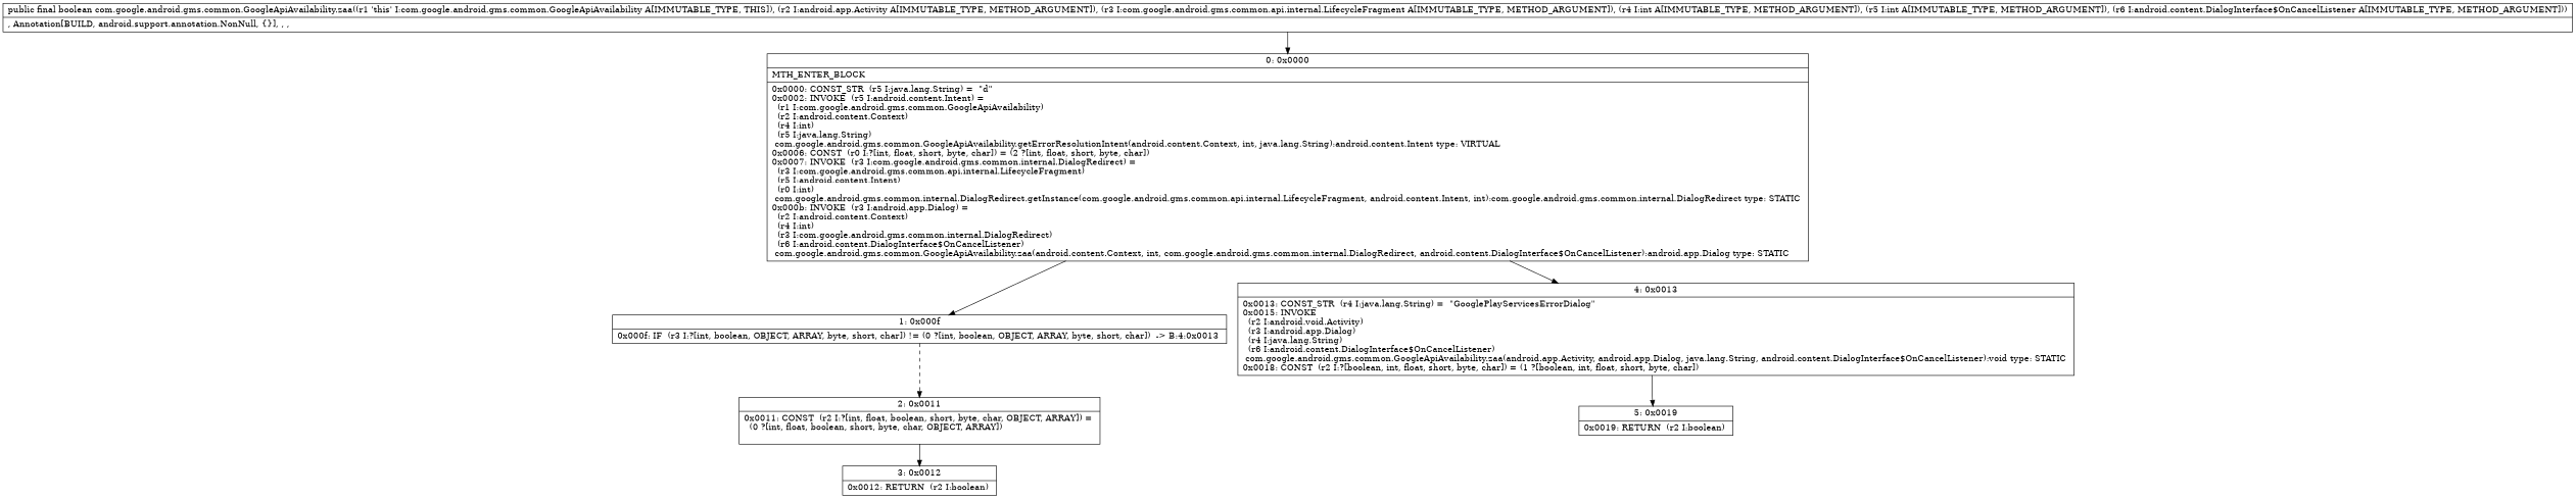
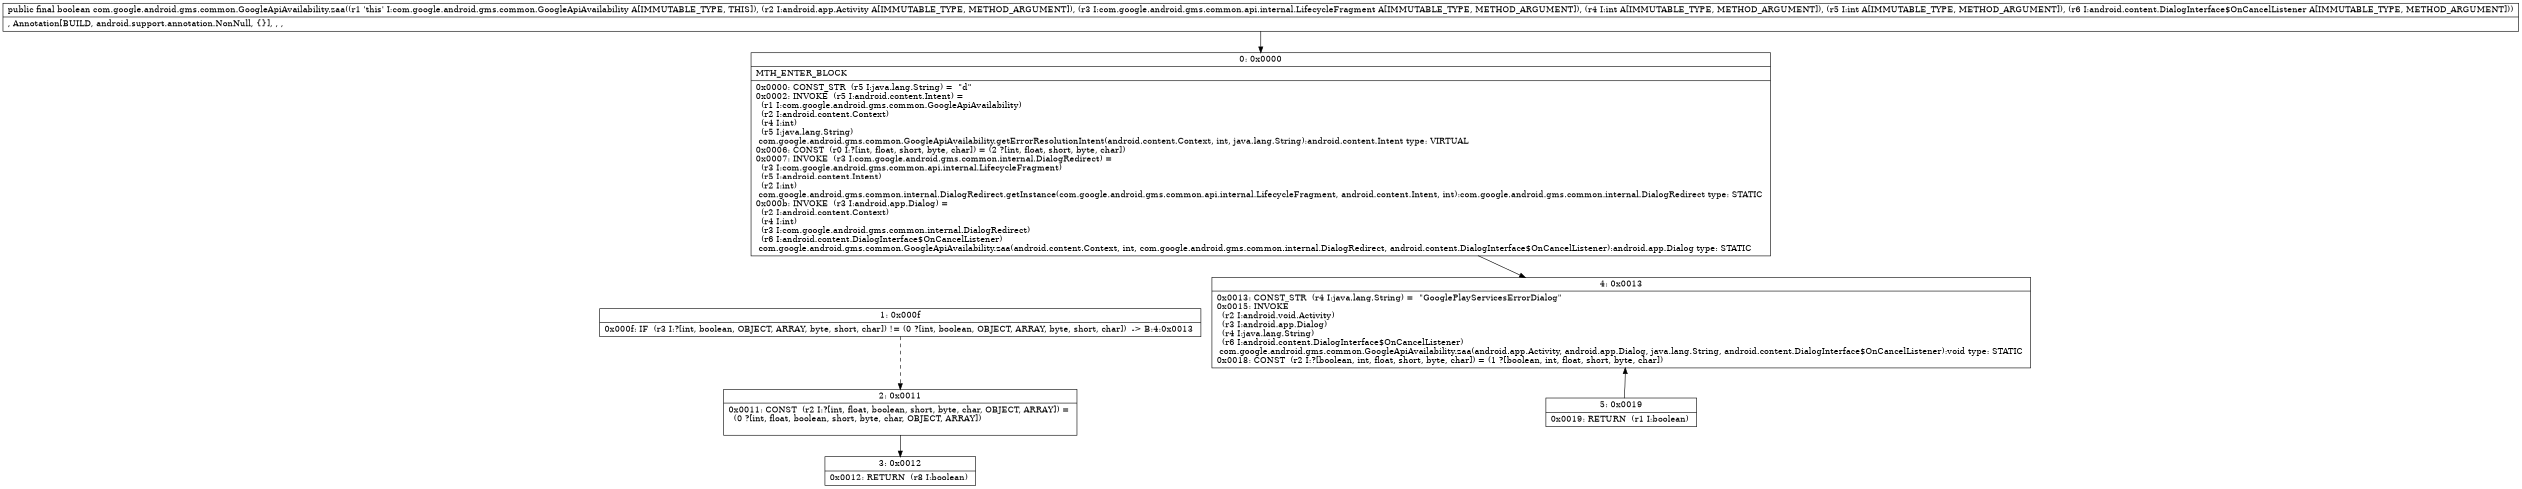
  digraph {
    node [shape=record]
-   n1 [label="{0\:\ 0x0000|MTH_ENTER_BLOCK\l|0x0000: CONST_STR  (r5 I:java.lang.String) =  \"d\" \l0x0002: INVOKE  (r5 I:android.content.Intent) = \l  (r1 I:com.google.android.gms.common.GoogleApiAvailability)\l  (r2 I:android.content.Context)\l  (r4 I:int)\l  (r5 I:java.lang.String)\l com.google.android.gms.common.GoogleApiAvailability.getErrorResolutionIntent(android.content.Context, int, java.lang.String):android.content.Intent type: VIRTUAL \l0x0006: CONST  (r0 I:?[int, float, short, byte, char]) = (2 ?[int, float, short, byte, char]) \l0x0007: INVOKE  (r3 I:com.google.android.gms.common.internal.DialogRedirect) = \l  (r3 I:com.google.android.gms.common.api.internal.LifecycleFragment)\l  (r5 I:android.content.Intent)\l  (r0 I:int)\l com.google.android.gms.common.internal.DialogRedirect.getInstance(com.google.android.gms.common.api.internal.LifecycleFragment, android.content.Intent, int):com.google.android.gms.common.internal.DialogRedirect type: STATIC \l0x000b: INVOKE  (r3 I:android.app.Dialog) = \l  (r2 I:android.content.Context)\l  (r4 I:int)\l  (r3 I:com.google.android.gms.common.internal.DialogRedirect)\l  (r6 I:android.content.DialogInterface$OnCancelListener)\l com.google.android.gms.common.GoogleApiAvailability.zaa(android.content.Context, int, com.google.android.gms.common.internal.DialogRedirect, android.content.DialogInterface$OnCancelListener):android.app.Dialog type: STATIC \l}"]
+   n1 [label="{0\:\ 0x0000|MTH_ENTER_BLOCK\l|0x0000: CONST_STR  (r5 I:java.lang.String) =  \"d\" \l0x0002: INVOKE  (r5 I:android.content.Intent) = \l  (r1 I:com.google.android.gms.common.GoogleApiAvailability)\l  (r2 I:android.content.Context)\l  (r4 I:int)\l  (r5 I:java.lang.String)\l com.google.android.gms.common.GoogleApiAvailability.getErrorResolutionIntent(android.content.Context, int, java.lang.String):android.content.Intent type: VIRTUAL \l0x0006: CONST  (r0 I:?[int, float, short, byte, char]) = (2 ?[int, float, short, byte, char]) \l0x0007: INVOKE  (r3 I:com.google.android.gms.common.internal.DialogRedirect) = \l  (r3 I:com.google.android.gms.common.api.internal.LifecycleFragment)\l  (r5 I:android.content.Intent)\l  (r2 I:int)\l com.google.android.gms.common.internal.DialogRedirect.getInstance(com.google.android.gms.common.api.internal.LifecycleFragment, android.content.Intent, int):com.google.android.gms.common.internal.DialogRedirect type: STATIC \l0x000b: INVOKE  (r3 I:android.app.Dialog) = \l  (r2 I:android.content.Context)\l  (r4 I:int)\l  (r3 I:com.google.android.gms.common.internal.DialogRedirect)\l  (r6 I:android.content.DialogInterface$OnCancelListener)\l com.google.android.gms.common.GoogleApiAvailability.zaa(android.content.Context, int, com.google.android.gms.common.internal.DialogRedirect, android.content.DialogInterface$OnCancelListener):android.app.Dialog type: STATIC \l}"]
    n2 [label="{1\:\ 0x000f|0x000f: IF  (r3 I:?[int, boolean, OBJECT, ARRAY, byte, short, char]) != (0 ?[int, boolean, OBJECT, ARRAY, byte, short, char])  \-\> B:4:0x0013 \l}"]
    n3 [label="{4\:\ 0x0013|0x0013: CONST_STR  (r4 I:java.lang.String) =  \"GooglePlayServicesErrorDialog\" \l0x0015: INVOKE  \l  (r2 I:android.void.Activity)\l  (r3 I:android.app.Dialog)\l  (r4 I:java.lang.String)\l  (r6 I:android.content.DialogInterface$OnCancelListener)\l com.google.android.gms.common.GoogleApiAvailability.zaa(android.app.Activity, android.app.Dialog, java.lang.String, android.content.DialogInterface$OnCancelListener):void type: STATIC \l0x0018: CONST  (r2 I:?[boolean, int, float, short, byte, char]) = (1 ?[boolean, int, float, short, byte, char]) \l}"]
    n4 [label="{2\:\ 0x0011|0x0011: CONST  (r2 I:?[int, float, boolean, short, byte, char, OBJECT, ARRAY]) = \l  (0 ?[int, float, boolean, short, byte, char, OBJECT, ARRAY])\l \l}"]
-   n5 [label="{3\:\ 0x0012|0x0012: RETURN  (r2 I:boolean) \l}"]
-   n6 [label="{5\:\ 0x0019|0x0019: RETURN  (r2 I:boolean) \l}"]
+   n5 [label="{3\:\ 0x0012|0x0012: RETURN  (r8 I:boolean) \l}"]
+   n6 [label="{5\:\ 0x0019|0x0019: RETURN  (r1 I:boolean) \l}"]
    n7 [label="{public final boolean com.google.android.gms.common.GoogleApiAvailability.zaa((r1 'this' I:com.google.android.gms.common.GoogleApiAvailability A[IMMUTABLE_TYPE, THIS]), (r2 I:android.app.Activity A[IMMUTABLE_TYPE, METHOD_ARGUMENT]), (r3 I:com.google.android.gms.common.api.internal.LifecycleFragment A[IMMUTABLE_TYPE, METHOD_ARGUMENT]), (r4 I:int A[IMMUTABLE_TYPE, METHOD_ARGUMENT]), (r5 I:int A[IMMUTABLE_TYPE, METHOD_ARGUMENT]), (r6 I:android.content.DialogInterface$OnCancelListener A[IMMUTABLE_TYPE, METHOD_ARGUMENT]))  | , Annotation[BUILD, android.support.annotation.NonNull, \{\}], , , \l}"]
-   n1 -> n2
    n1 -> n3
    n2 -> n4 [style=dashed]
-   n3 -> n6
+   n6 -> n3
    n4 -> n5
    n7 -> n1
  }
